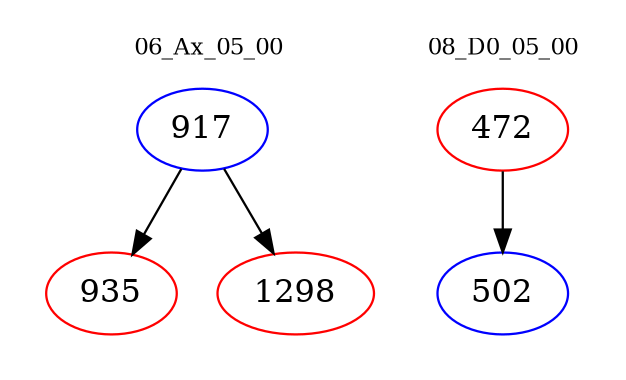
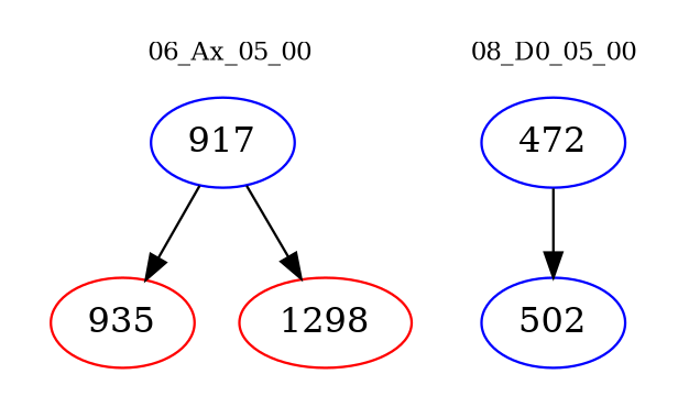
  digraph {
    node [color=blue]
    edge [color=black]
    n1 [label=917]
    n2 [color=red label=935]
    n3 [color=red label=1298]
-   n4 [color=red label=472]
+   n4 [label=472]
    n5 [label=502]
    subgraph cluster_1 {
      color=white
      fontsize=10
      label="06_Ax_05_00"
      n1
      n2
      n3
    }
    subgraph cluster_2 {
      color=white
      fontsize=10
      label="08_D0_05_00"
      n4
      n5
    }
    n1 -> n2
    n1 -> n3
    n4 -> n5
  }
